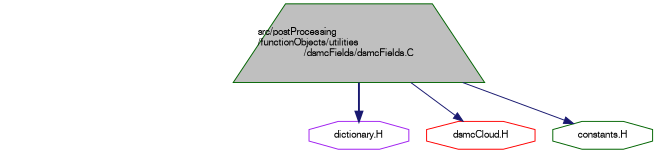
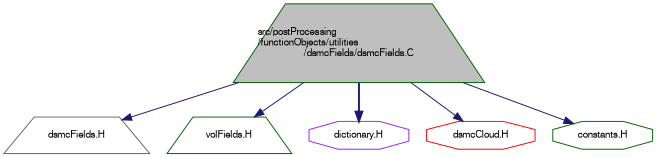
  digraph {
    node [color=darkgreen fontname=FreeSans fontsize=10 shape=trapezium]
    edge [color=midnightblue fontname=FreeSans fontsize=10 labelfontname=FreeSans labelfontsize=10 style=solid]
    n1 [fillcolor=grey75 fontcolor=black height=0.2 label="src/postProcessing\l/functionObjects/utilities\l/dsmcFields/dsmcFields.C" style=filled width=0.4]
+   n2 [color=gray40 height=0.2 label="dsmcFields.H" width=0.4]
+   n3 [height=0.2 label="volFields.H" width=0.4]
    n4 [color=purple height=0.2 label="dictionary.H" shape=octagon width=0.4]
    n5 [color=red height=0.2 label="dsmcCloud.H" shape=octagon width=0.4]
    n6 [height=0.2 label="constants.H" shape=octagon width=0.4]
+   n1 -> n2
+   n1 -> n3
    n1 -> n4 [style=bold]
    n1 -> n5
    n1 -> n6
  }
